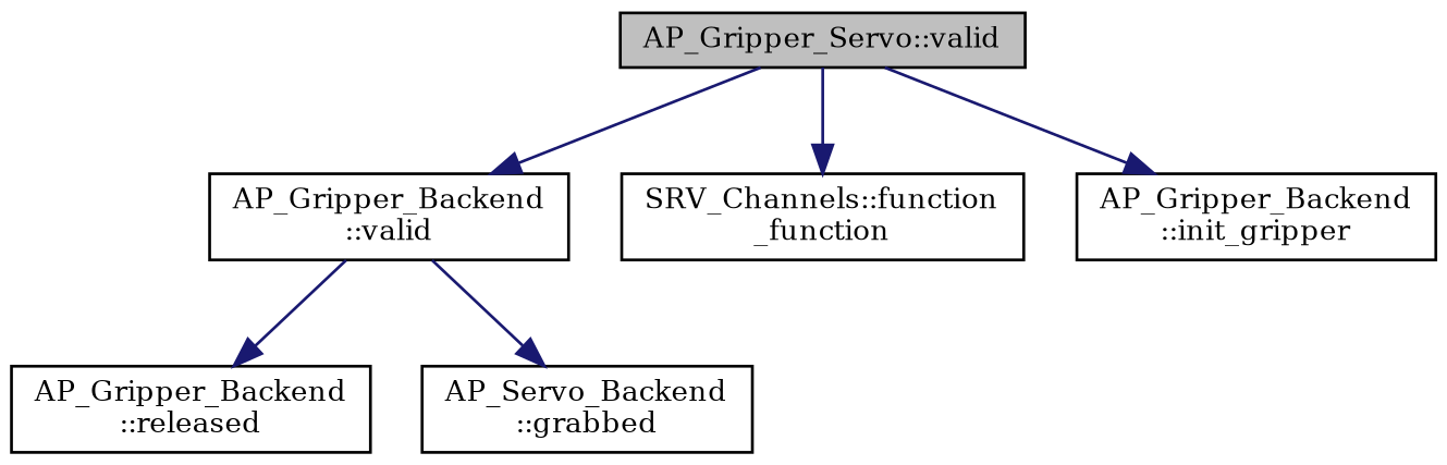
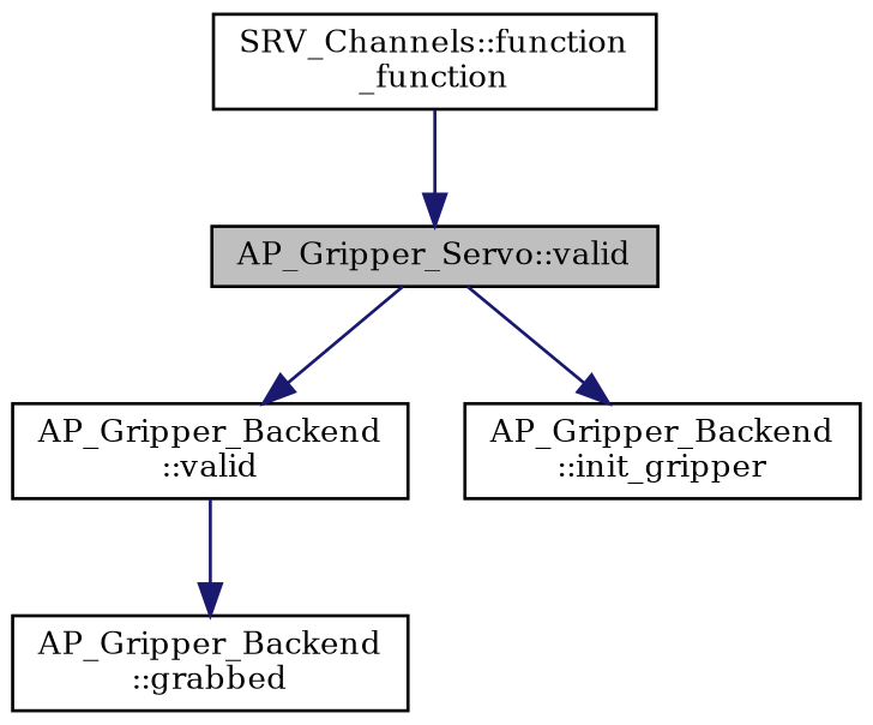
  digraph {
    fontname="DejaVu Serif"
    rankdir=TB
    node [color=black fillcolor=white fontname="DejaVu Serif" fontsize=10 shape=record style=filled]
    edge [color=midnightblue fontname="DejaVu Serif" fontsize=10 labelfontname=Helvetica labelfontsize=10 style=solid]
    n1 [fillcolor=grey75 fontcolor=black height=0.2 label="AP_Gripper_Servo::valid" width=0.4]
    n2 [height=0.2 label="AP_Gripper_Backend\l::valid" width=0.4]
    n3 [height=0.2 label="SRV_Channels::function\l_function" width=0.4]
    n4 [height=0.2 label="AP_Gripper_Backend\l::init_gripper" width=0.4]
-   n5 [height=0.2 label="AP_Gripper_Backend\l::released" width=0.4]
-   n6 [height=0.2 label="AP_Servo_Backend\l::grabbed" width=0.4]
+   n6 [height=0.2 label="AP_Gripper_Backend\l::grabbed" width=0.4]
    n1 -> n2
-   n1 -> n3
+   n3 -> n1
    n1 -> n4
-   n2 -> n5
    n2 -> n6
  }
